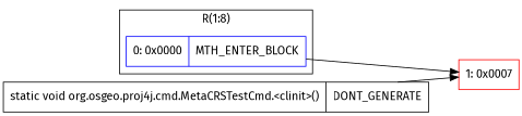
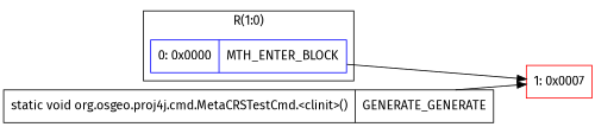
  digraph {
    fontname="Fira Sans"
    rankdir=LR
    node [fontname="Fira Sans" shape=record]
    edge [fontname="Fira Sans"]
    n1 [color=blue label="{0\:\ 0x0000|MTH_ENTER_BLOCK\l}"]
    n2 [color=red label="{1\:\ 0x0007}"]
-   n3 [label="{static void org.osgeo.proj4j.cmd.MetaCRSTestCmd.\<clinit\>()  | DONT_GENERATE\l}"]
+   n3 [label="{static void org.osgeo.proj4j.cmd.MetaCRSTestCmd.\<clinit\>()  | GENERATE_GENERATE\l}"]
    subgraph cluster_1 {
-     label="R(1:8)"
+     label="R(1:0)"
      n1
    }
    n1 -> n2
    n3 -> n2
  }
